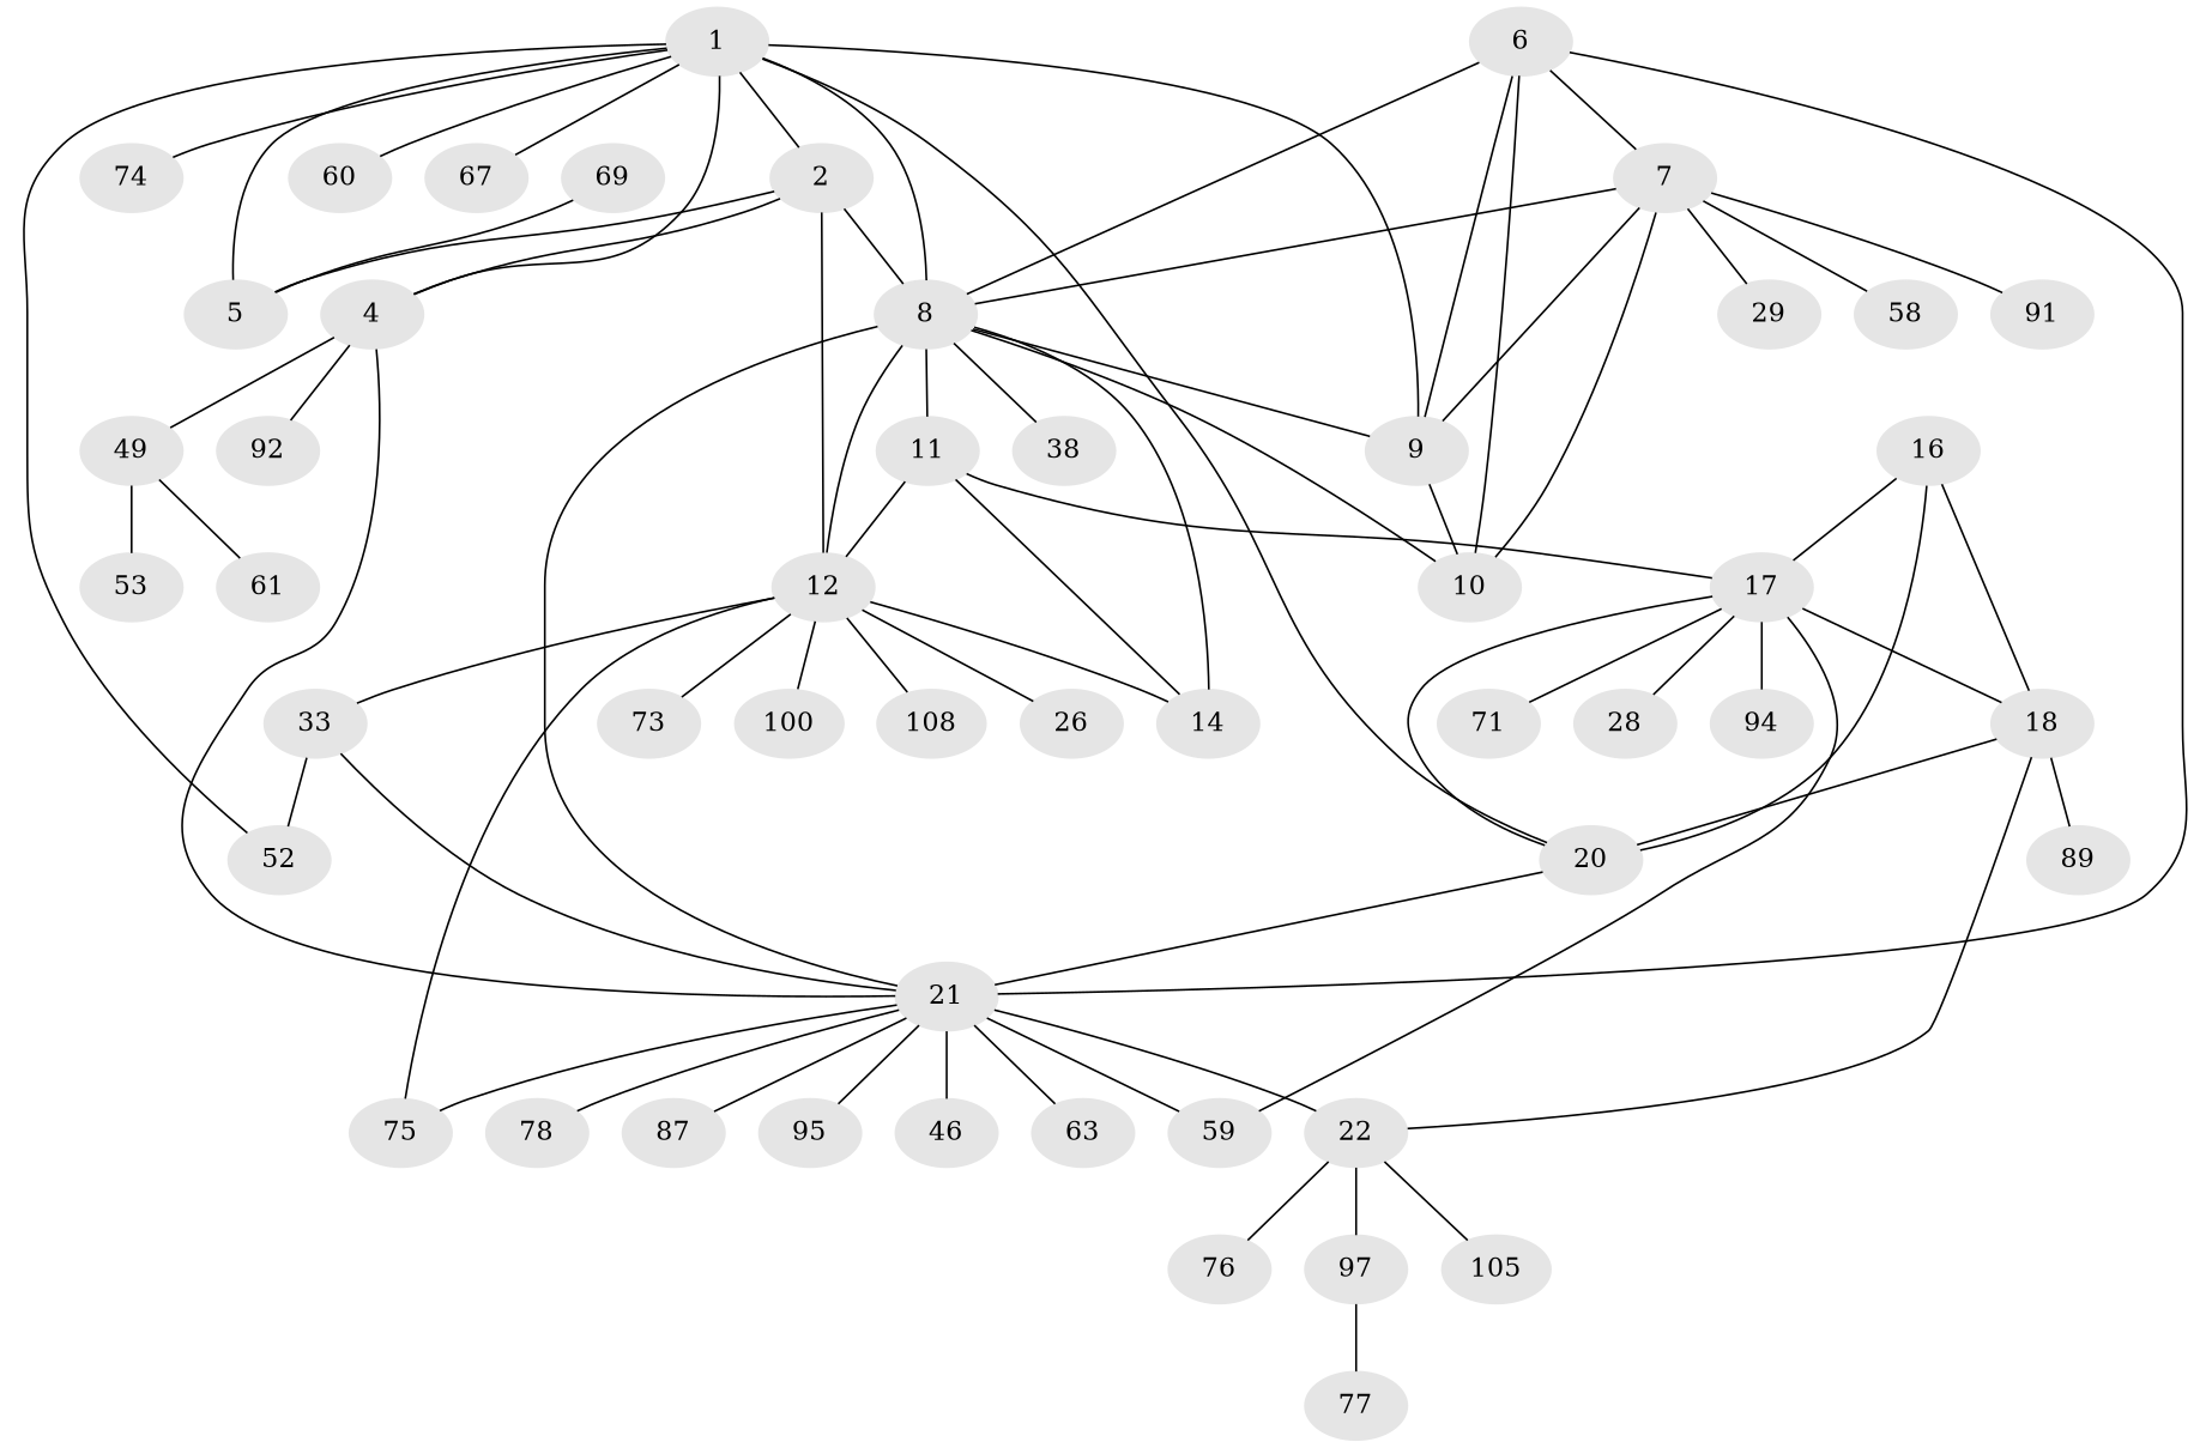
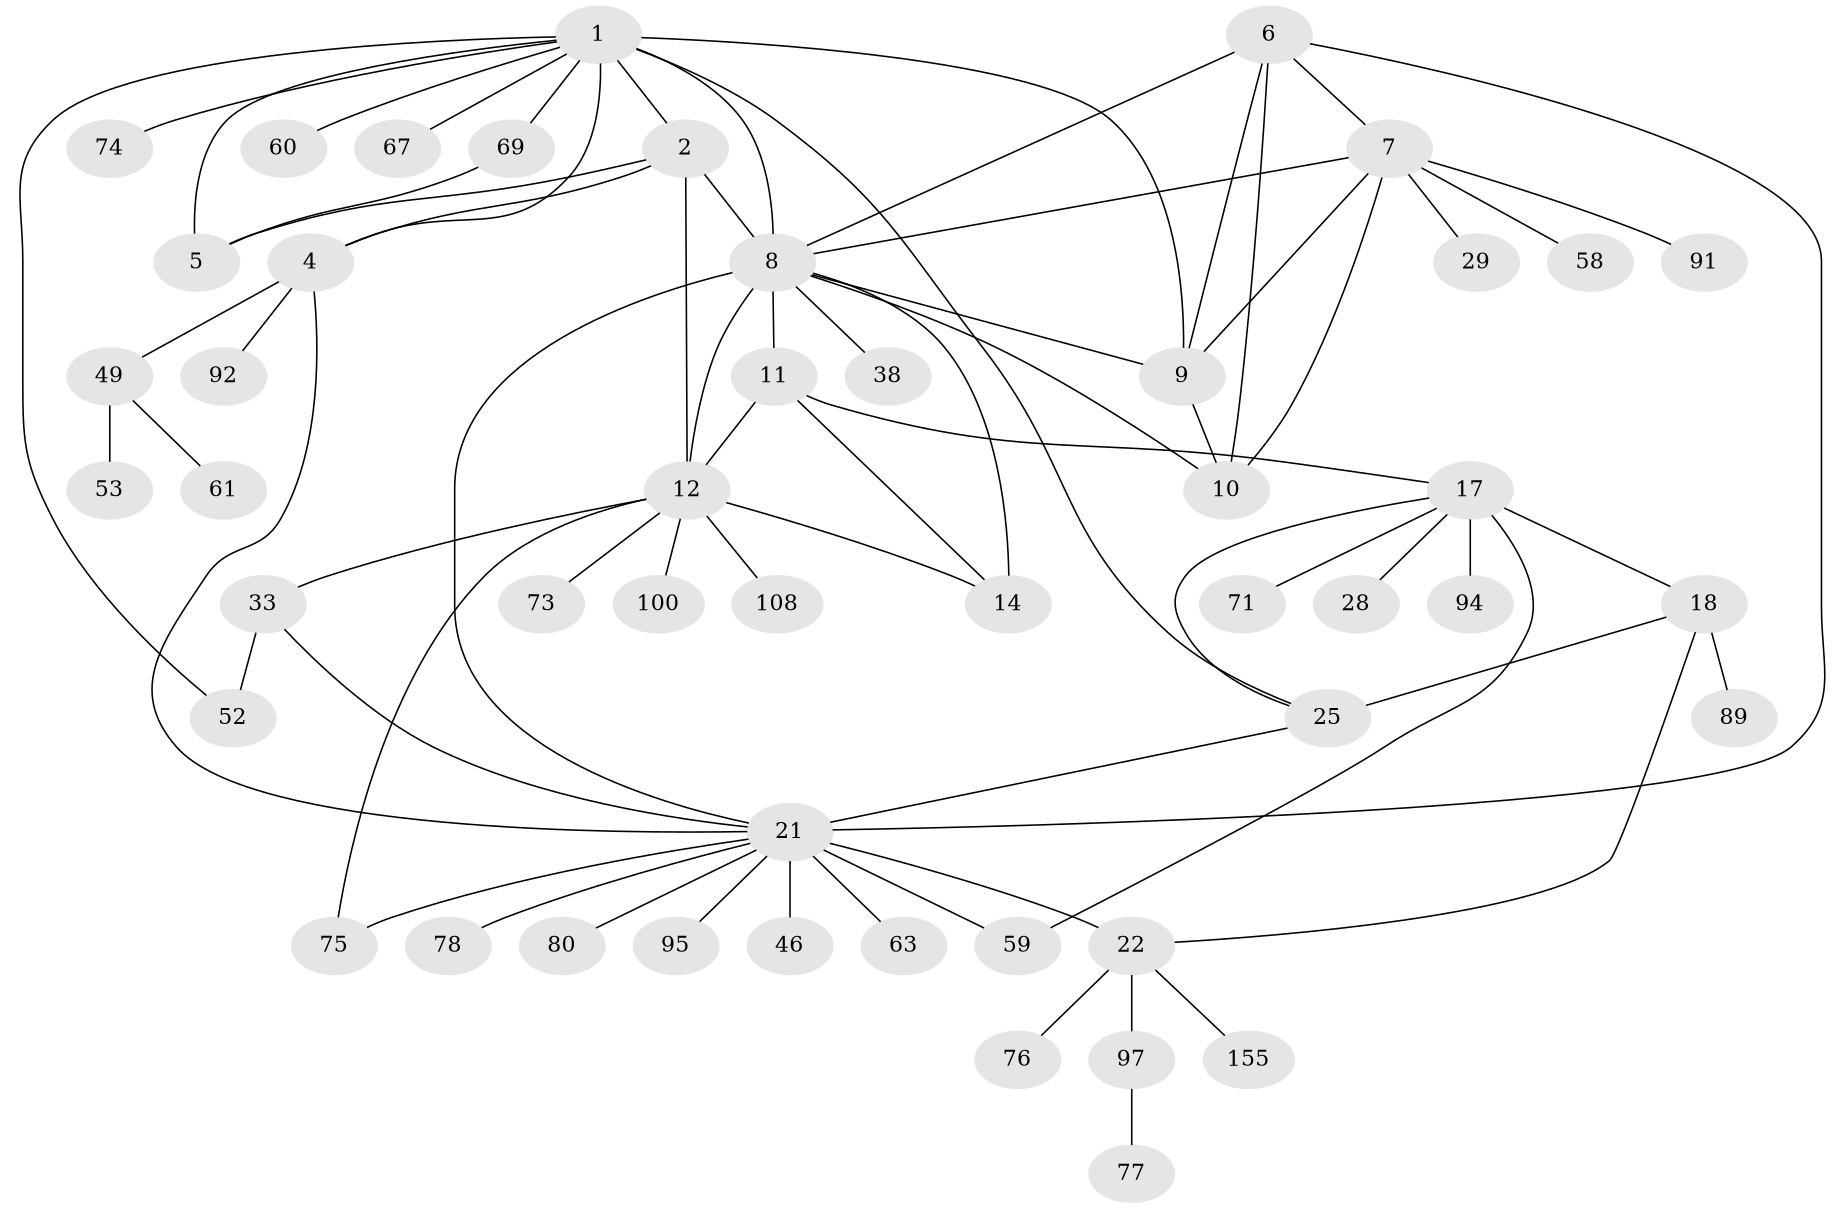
  graph {
    node [color=gray90 style=filled]
    1 [super="+2"]
    n2 [label=2 super="+42+102+109+83+66"]
    4
    5
    8 [super="+15+30+32+85"]
    9 [super="+81+106+84"]
-   20 [super="+37+56"]
+   20 [super="+37+56" label=25]
    n8 [label=74 super="+36"]
    52 [super="+65"]
    60
    67
    69
    12 [super="+64+41+68+13+79"]
    21 [super="+23+94+70+55+24"]
    49 [super="+98"]
    92
    10
    11 [super="+50"]
    14
    38
-   26 [super="+31"]
    33 [super="+72+101"]
    n23 [label=75]
    73
    100
    108
    59
    22
    46 [super="+47"]
    63
    78
-   87
+   87 [label=80]
    95
    53
    61 [super="+103"]
    6 [super="+45"]
    7
    29
    58
    91
    18 [super="+27+62+19"]
    89
    17
    28
    n45 [label=94]
    71 [super="+107"]
-   16 [super="+96"]
    76
    97
-   105
+   105 [label=155]
    77
    1 -- n2 [weight=2]
    1 -- 4 [weight=2]
    1 -- 5 [weight=2]
    1 -- 8 [weight=2]
    1 -- 9
    1 -- 20
    1 -- n8
    1 -- 52
    1 -- 60
    1 -- 67
+   1 -- 69
    n2 -- 4
    n2 -- 5
    n2 -- 8
    n2 -- 12
    4 -- 21
    4 -- 49
    4 -- 92
    8 -- 9
    8 -- 12 [weight=3]
    8 -- 21 [weight=2]
    8 -- 10
    8 -- 11
    8 -- 14
    8 -- 38
    9 -- 10
    20 -- 21
    69 -- 5
    12 -- 14 [weight=2]
-   12 -- 26
    12 -- 33
    12 -- n23
    12 -- 73
    12 -- 100
    12 -- 108
    21 -- n23
    21 -- 59
    21 -- 22 [weight=4]
    21 -- 46
    21 -- 63
    21 -- 78
    21 -- 87
    21 -- 95
    49 -- 53
    49 -- 61
    11 -- 12 [weight=2]
    11 -- 14
    11 -- 17
    33 -- 52
    33 -- 21
    22 -- 76
    22 -- 97
    22 -- 105
    6 -- 8
    6 -- 9
    6 -- 21
    6 -- 10
    6 -- 7
    7 -- 8
    7 -- 9
    7 -- 10
    7 -- 29
    7 -- 58
    7 -- 91
    18 -- 20 [weight=2]
    18 -- 22
    18 -- 89
    17 -- 20
    17 -- 59
    17 -- 18 [weight=2]
    17 -- 28
    17 -- n45
    17 -- 71
-   16 -- 20
-   16 -- 18 [weight=2]
-   16 -- 17
    97 -- 77
  }
